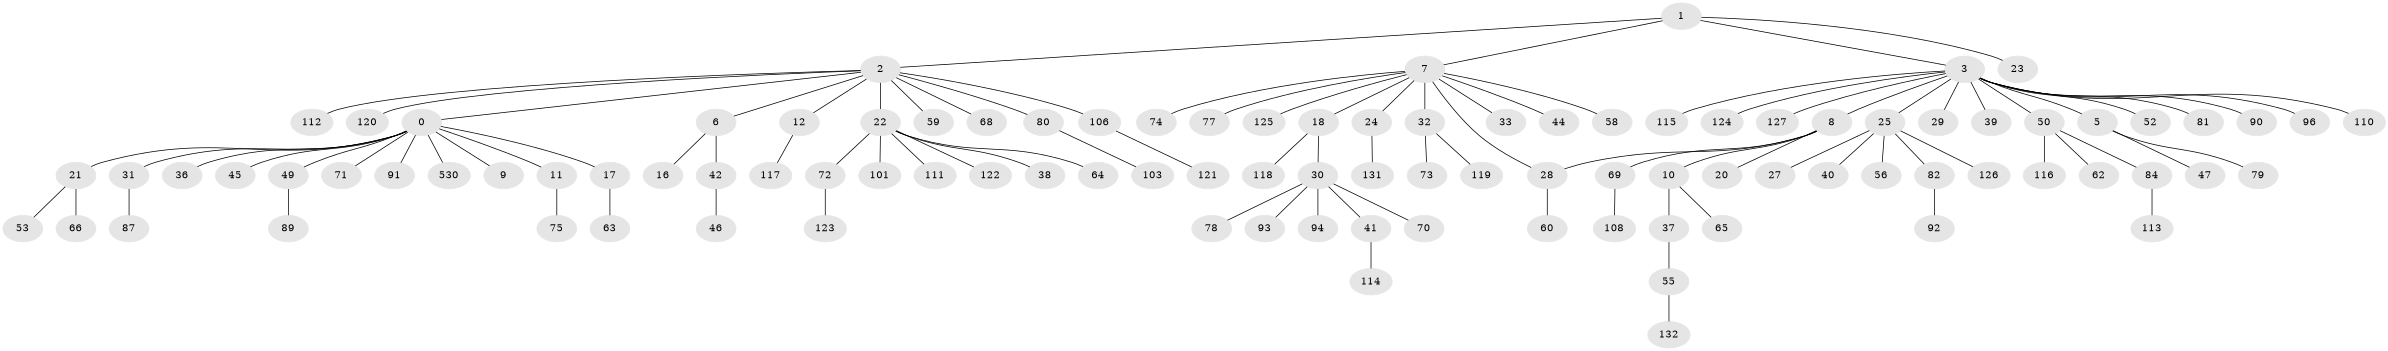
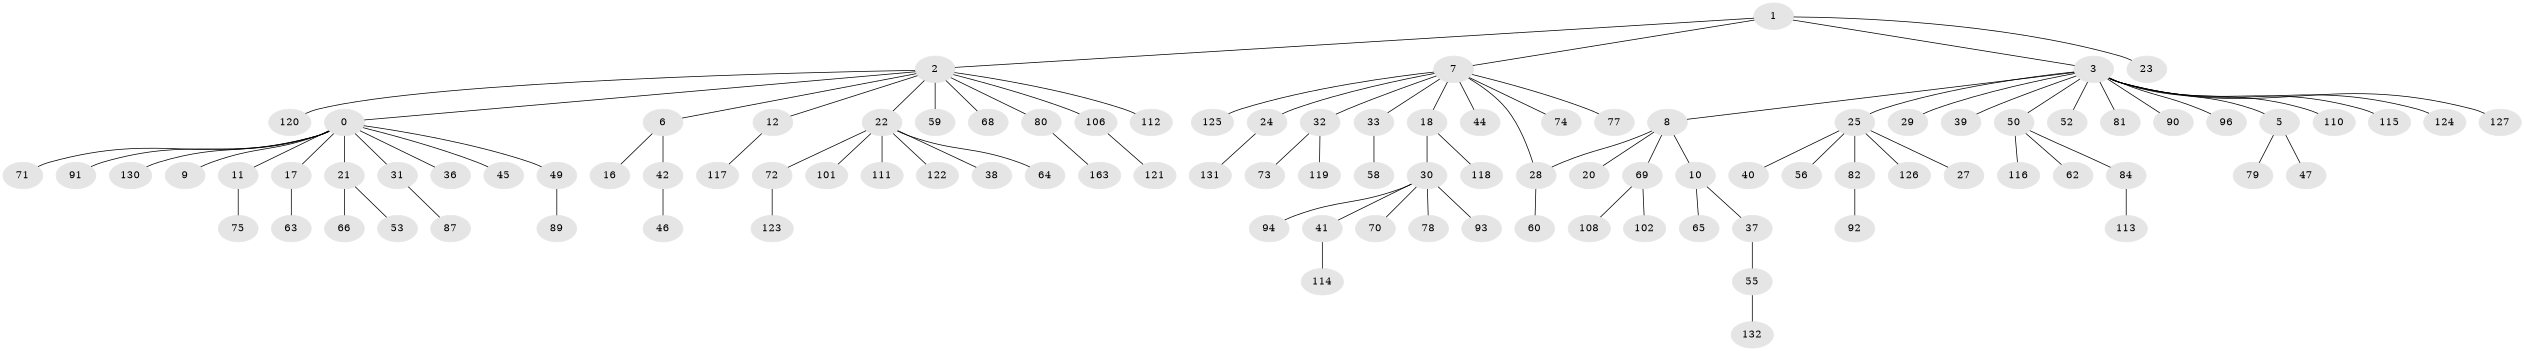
  graph {
    node [color=gray90 style=filled]
    1 [super="+14"]
    2 [super="+13"]
    3 [super="+34"]
    7 [super="+15"]
    23
    n6 [label=0 super="+95"]
    6 [super="+97"]
    12 [super="+85"]
    22 [super="+61"]
    59
    68
    80
    106
    112
    120
    5
    8 [super="+129"]
    25
    29
    39
    50 [super="+104"]
    52
    81
    90
    96
    110
    115
    124
    127
    18
    24 [super="+57"]
    28 [super="+67"]
    32 [super="+54"]
    33 [super="+43"]
    44
    58
    74
    77
    125
    9
    11 [super="+48"]
    17 [super="+26"]
    21 [super="+35"]
    31
    36
    45
    49 [super="+99"]
    71
    91
-   130 [label=530]
+   130
    16
    42
    117
    38 [super="+107"]
    64 [super="+98"]
    72
    101
    111
    122
-   103
+   103 [label=163]
    121
    47
    79
    10 [super="+19"]
    20
    69 [super="+133"]
    27 [super="+109"]
    40
    56
    82 [super="+128"]
    126
    62
    84
    116
    75 [super="+86"]
    63
    53
    66
    87
    89
    46
    30 [super="+51"]
    118
    131
    60 [super="+83"]
    73
    119
    37
    65
+   102
    108
    55 [super="+100"]
    41 [super="+88"]
    70
    78
    93
    94
    123
    92 [super="+105"]
    114
    132
    113
    1 -- 2
    1 -- 3
    1 -- 7
    1 -- 23
    2 -- n6
    2 -- 6
    2 -- 12
    2 -- 22
    2 -- 59
    2 -- 68
    2 -- 80
    2 -- 106
    2 -- 112
    2 -- 120
    3 -- 5
    3 -- 8
    3 -- 25
    3 -- 29
    3 -- 39
    3 -- 50
    3 -- 52
    3 -- 81
    3 -- 90
    3 -- 96
    3 -- 110
    3 -- 115
    3 -- 124
    3 -- 127
    7 -- 18
    7 -- 24
    7 -- 28
    7 -- 32
    7 -- 33
    7 -- 44
-   7 -- 58
+   33 -- 58
    7 -- 74
    7 -- 77
    7 -- 125
    n6 -- 9
    n6 -- 11
    n6 -- 17
    n6 -- 21
    n6 -- 31
    n6 -- 36
    n6 -- 45
    n6 -- 49
    n6 -- 71
    n6 -- 91
    n6 -- 130
    6 -- 16
    6 -- 42
    12 -- 117
    22 -- 38
    22 -- 64
    22 -- 72
    22 -- 101
    22 -- 111
    22 -- 122
    80 -- 103
    106 -- 121
    5 -- 47
    5 -- 79
    8 -- 28
    8 -- 10
    8 -- 20
    8 -- 69
    25 -- 27
    25 -- 40
    25 -- 56
    25 -- 82
    25 -- 126
    50 -- 62
    50 -- 84
    50 -- 116
    18 -- 30
    18 -- 118
    24 -- 131
    28 -- 60
    32 -- 73
    32 -- 119
    11 -- 75
    17 -- 63
    21 -- 53
    21 -- 66
    31 -- 87
    49 -- 89
    42 -- 46
    72 -- 123
    10 -- 37
    10 -- 65
+   69 -- 102
    69 -- 108
    82 -- 92
    84 -- 113
    30 -- 41
    30 -- 70
    30 -- 78
    30 -- 93
    30 -- 94
    37 -- 55
    55 -- 132
    41 -- 114
  }
